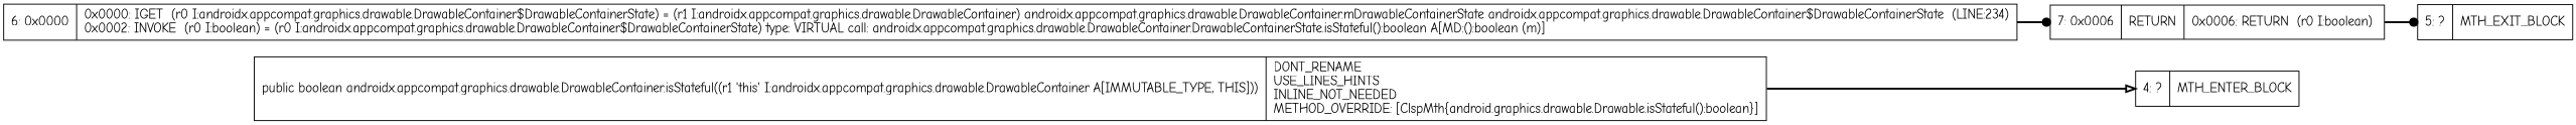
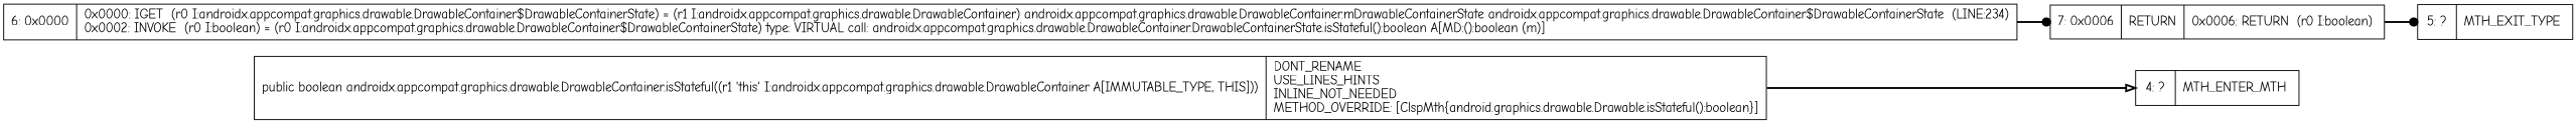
  digraph {
    fontname="Comic Neue"
    rankdir=LR
    node [fontname="Comic Neue" shape=record]
    edge [arrowhead=dot fontname="Comic Neue" style=bold]
-   n1 [label="{4\:\ ?|MTH_ENTER_BLOCK\l}"]
+   n1 [label="{4\:\ ?|MTH_ENTER_MTH\l}"]
    n2 [label="{6\:\ 0x0000|0x0000: IGET  (r0 I:androidx.appcompat.graphics.drawable.DrawableContainer$DrawableContainerState) = (r1 I:androidx.appcompat.graphics.drawable.DrawableContainer) androidx.appcompat.graphics.drawable.DrawableContainer.mDrawableContainerState androidx.appcompat.graphics.drawable.DrawableContainer$DrawableContainerState  (LINE:234)\l0x0002: INVOKE  (r0 I:boolean) = (r0 I:androidx.appcompat.graphics.drawable.DrawableContainer$DrawableContainerState) type: VIRTUAL call: androidx.appcompat.graphics.drawable.DrawableContainer.DrawableContainerState.isStateful():boolean A[MD:():boolean (m)]\l}"]
    n3 [label="{7\:\ 0x0006|RETURN\l|0x0006: RETURN  (r0 I:boolean) \l}"]
-   n4 [label="{5\:\ ?|MTH_EXIT_BLOCK\l}"]
+   n4 [label="{5\:\ ?|MTH_EXIT_TYPE\l}"]
    n5 [label="{public boolean androidx.appcompat.graphics.drawable.DrawableContainer.isStateful((r1 'this' I:androidx.appcompat.graphics.drawable.DrawableContainer A[IMMUTABLE_TYPE, THIS]))  | DONT_RENAME\lUSE_LINES_HINTS\lINLINE_NOT_NEEDED\lMETHOD_OVERRIDE: [ClspMth\{android.graphics.drawable.Drawable.isStateful():boolean\}]\l}"]
    n2 -> n3
    n3 -> n4
    n5 -> n1 [arrowhead=onormal]
  }
